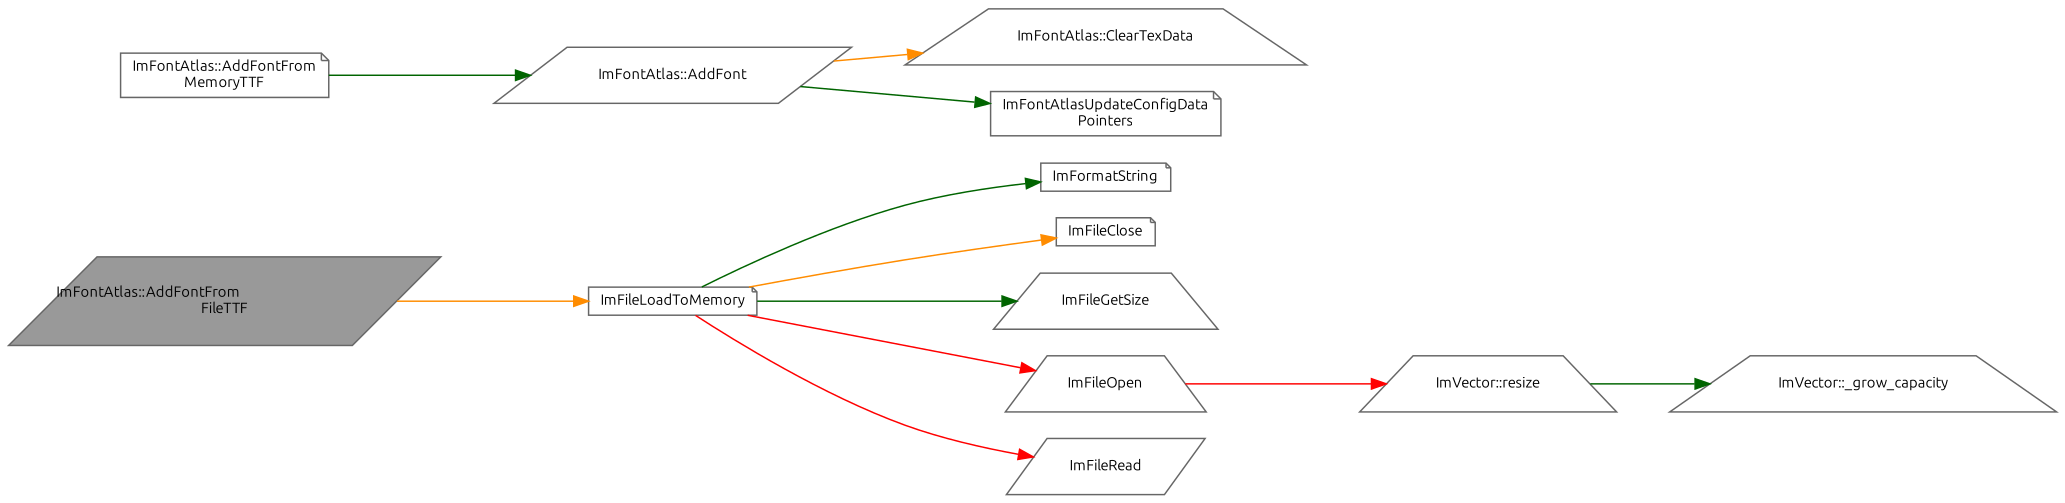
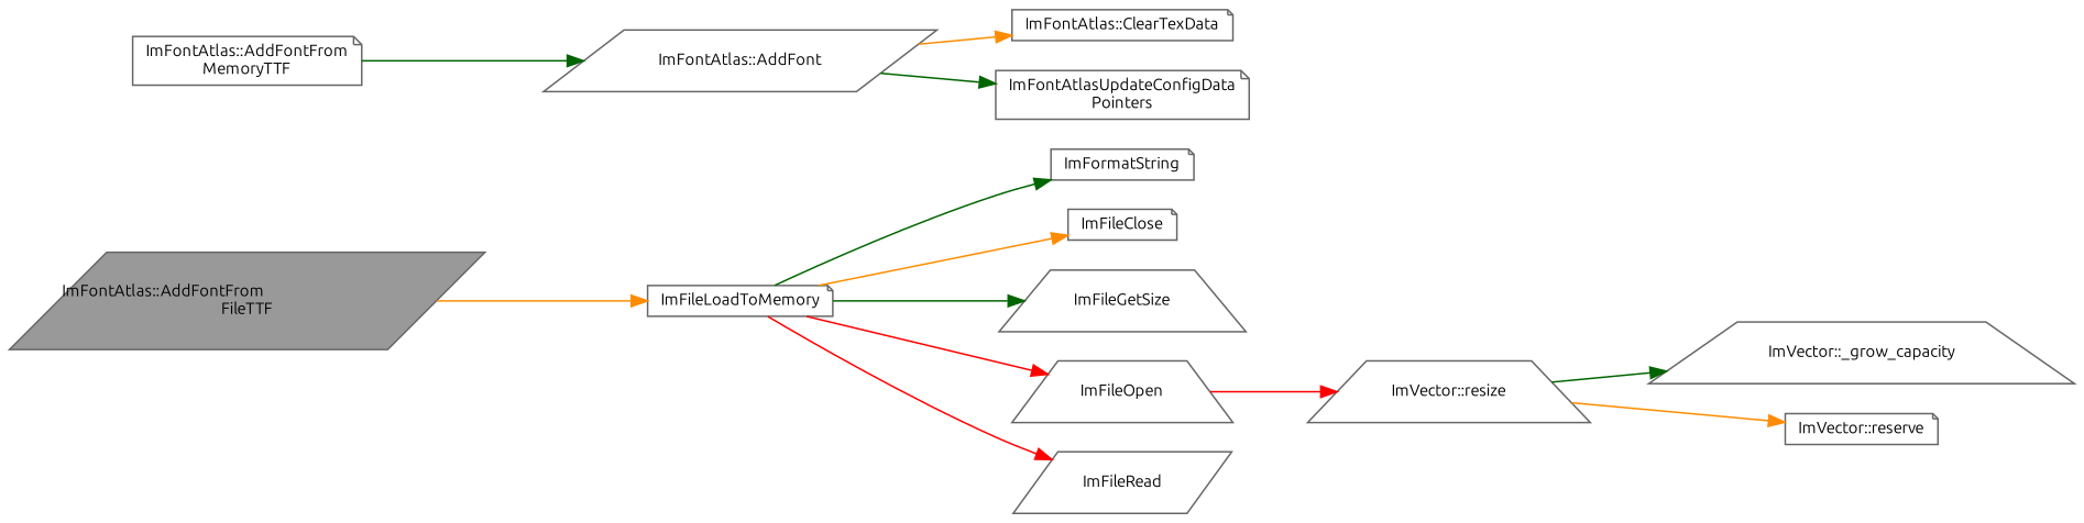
  digraph {
    fontname=Ubuntu
    rankdir=LR
    node [color=grey40 fillcolor=white fontname=Ubuntu fontsize=10 shape=note style=filled]
    edge [color=darkgreen fontname=Ubuntu fontsize=10 labelfontname=Helvetica labelfontsize=10 style=solid]
    n1 [color=gray40 fillcolor=grey60 fontcolor=black height=0.2 label="ImFontAtlas::AddFontFrom\lFileTTF" shape=parallelogram width=0.4]
    n2 [height=0.2 label=ImFileLoadToMemory width=0.4]
    n3 [height=0.2 label="ImFontAtlas::AddFontFrom\lMemoryTTF" width=0.4]
    n4 [height=0.2 label="ImFontAtlas::AddFont" shape=parallelogram width=0.4]
    n5 [height=0.2 label=ImFormatString width=0.4]
    n6 [height=0.2 label=ImFileClose width=0.4]
    n7 [height=0.2 label=ImFileGetSize shape=trapezium width=0.4]
    n8 [height=0.2 label=ImFileOpen shape=trapezium width=0.4]
    n9 [height=0.2 label=ImFileRead shape=parallelogram width=0.4]
-   n10 [height=0.2 label="ImFontAtlas::ClearTexData" shape=trapezium width=0.4]
+   n10 [height=0.2 label="ImFontAtlas::ClearTexData" width=0.4]
    n11 [height=0.2 label="ImFontAtlasUpdateConfigData\lPointers" width=0.4]
    n12 [height=0.2 label="ImVector::resize" shape=trapezium width=0.4]
    n13 [height=0.2 label="ImVector::_grow_capacity" shape=trapezium width=0.4]
+   n14 [height=0.2 label="ImVector::reserve" width=0.4]
    n1 -> n2 [color=darkorange]
    n2 -> n5
    n2 -> n6 [color=darkorange]
    n2 -> n7
    n2 -> n8 [color=red]
    n2 -> n9 [color=red]
    n3 -> n4
    n4 -> n10 [color=darkorange]
    n4 -> n11
    n8 -> n12 [color=red]
    n12 -> n13
+   n12 -> n14 [color=darkorange]
  }
